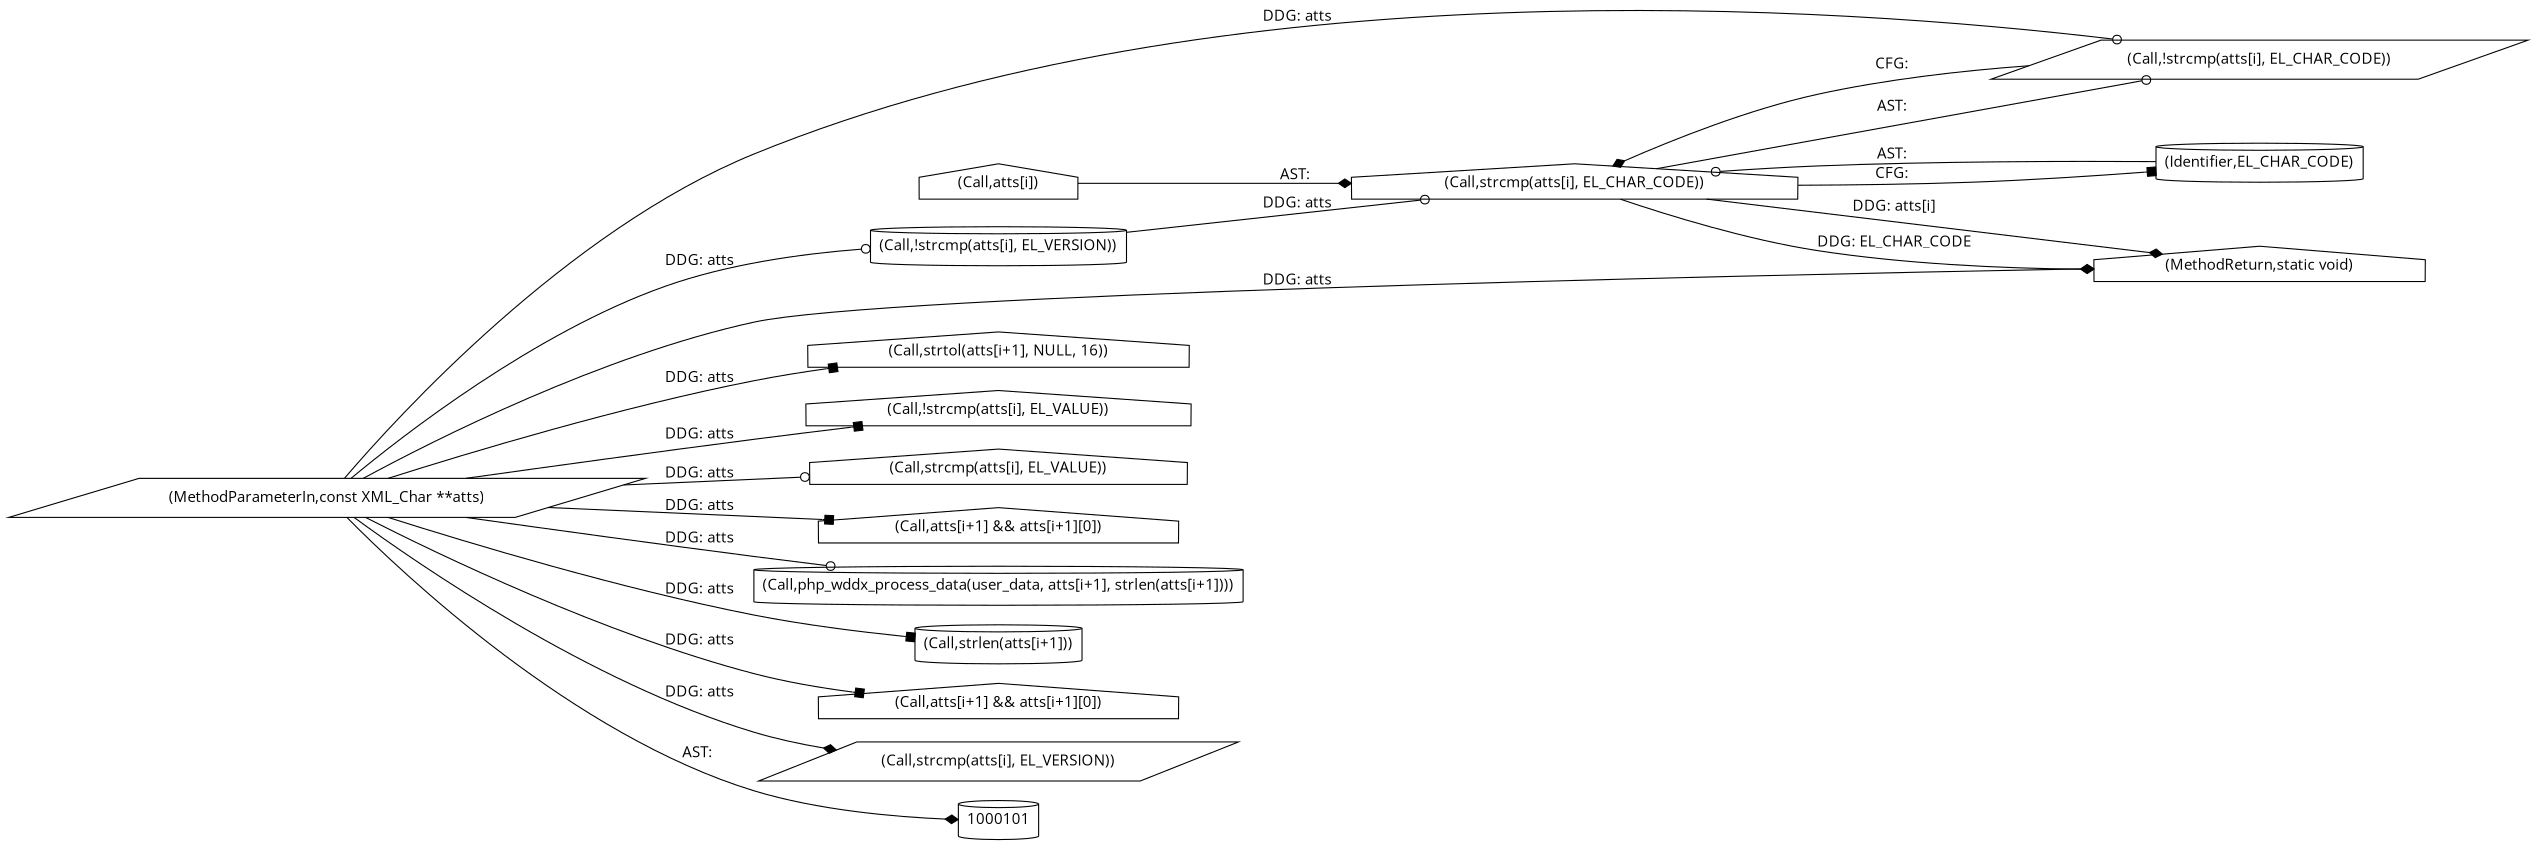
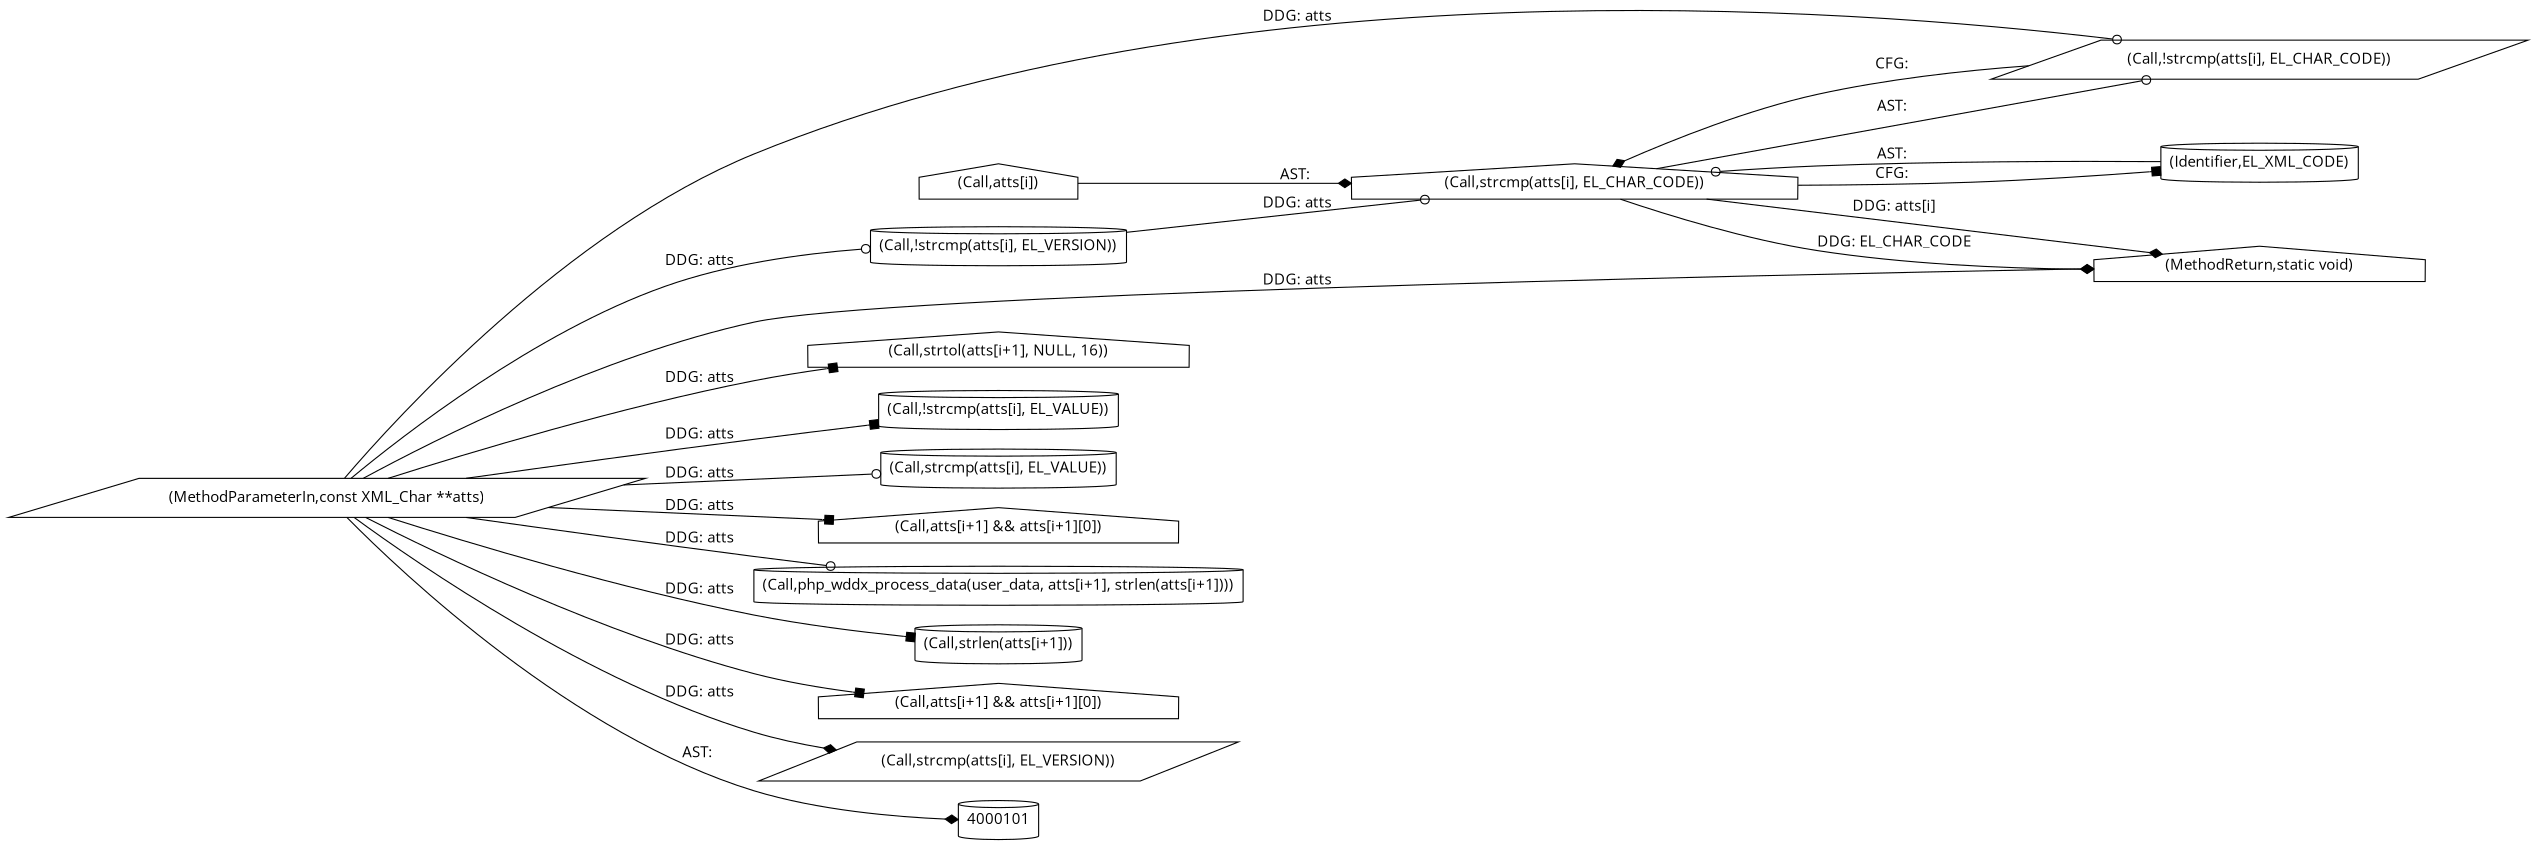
  digraph {
    fontname="Open Sans"
    rankdir=LR
    node [fontname="Open Sans" shape=house]
    edge [arrowhead=diamond fontname="Open Sans"]
    n1 [label="(Call,strcmp(atts[i], EL_CHAR_CODE))"]
-   n2 [label="(Identifier,EL_CHAR_CODE)" shape=cylinder]
+   n2 [label="(Identifier,EL_XML_CODE)" shape=cylinder]
    n3 [label="(MethodReturn,static void)"]
    n4 [label="(Call,!strcmp(atts[i], EL_CHAR_CODE))" shape=parallelogram]
    n5 [label="(MethodParameterIn,const XML_Char **atts)" shape=parallelogram]
    n6 [label="(Call,strtol(atts[i+1], NULL, 16))"]
-   n7 [label="(Call,!strcmp(atts[i], EL_VALUE))"]
-   n8 [label="(Call,strcmp(atts[i], EL_VALUE))"]
+   n7 [label="(Call,!strcmp(atts[i], EL_VALUE))" shape=cylinder]
+   n8 [label="(Call,strcmp(atts[i], EL_VALUE))" shape=cylinder]
    n9 [label="(Call,!strcmp(atts[i], EL_VERSION))" shape=cylinder]
    n10 [label="(Call,atts[i+1] && atts[i+1][0])"]
    n11 [label="(Call,php_wddx_process_data(user_data, atts[i+1], strlen(atts[i+1])))" shape=cylinder]
    n12 [label="(Call,strlen(atts[i+1]))" shape=cylinder]
    n13 [label="(Call,atts[i+1] && atts[i+1][0])"]
    n14 [label="(Call,strcmp(atts[i], EL_VERSION))" shape=parallelogram]
-   1000101 [shape=cylinder]
+   1000101 [shape=cylinder label=4000101]
    n16 [label="(Call,atts[i])"]
    n1 -> n2 [arrowhead=box label="CFG: "]
    n1 -> n3 [label="DDG: atts[i]"]
    n1 -> n3 [label="DDG: EL_CHAR_CODE"]
    n1 -> n4 [arrowhead=odot label="AST: "]
    n2 -> n1 [arrowhead=odot label="AST: "]
    n4 -> n1 [label="CFG: "]
    n5 -> n3 [label="DDG: atts"]
    n5 -> n4 [arrowhead=odot label="DDG: atts"]
    n5 -> n6 [arrowhead=box label="DDG: atts"]
    n5 -> n7 [arrowhead=box label="DDG: atts"]
    n5 -> n8 [arrowhead=odot label="DDG: atts"]
    n5 -> n9 [arrowhead=odot label="DDG: atts"]
    n5 -> n10 [arrowhead=box label="DDG: atts"]
    n5 -> n11 [arrowhead=odot label="DDG: atts"]
    n5 -> n12 [arrowhead=box label="DDG: atts"]
    n5 -> n13 [arrowhead=box label="DDG: atts"]
    n5 -> n14 [label="DDG: atts"]
    n5 -> 1000101 [label="AST: "]
    n9 -> n1 [arrowhead=odot label="DDG: atts"]
    n16 -> n1 [label="AST: "]
  }
